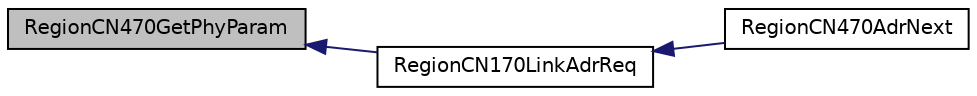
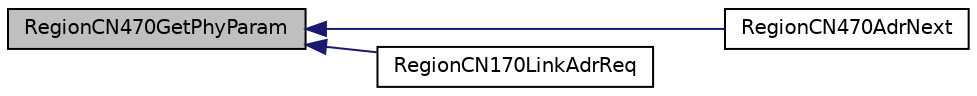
  digraph {
    rankdir=LR
    node [color=black fillcolor=white fontname=Helvetica fontsize=10 shape=record style=filled]
    edge [color=midnightblue dir=back fontname=Helvetica fontsize=10 labelfontname=Helvetica labelfontsize=10 style=solid]
    n1 [fillcolor=grey75 fontcolor=black height=0.2 label=RegionCN470GetPhyParam width=0.4]
    n2 [height=0.2 label=RegionCN470AdrNext width=0.4]
    n3 [height=0.2 label=RegionCN170LinkAdrReq width=0.4]
-   n3 -> n2
+   n1 -> n2
    n1 -> n3
  }
